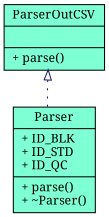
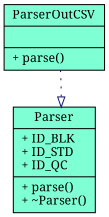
  digraph {
    fontname="Noto Serif"
    node [color=black fillcolor=aquamarine fontname="Noto Serif" fontsize=12 shape=record style=filled]
    n1 [fontcolor=black height=0.2 label="{ParserOutCSV\n||+ parse()\l}" width=0.4]
    n2 [height=0.2 label="{Parser\n|+ ID_BLK\l+ ID_STD\l+ ID_QC\l|+ parse()\l+ ~Parser()\l}" width=0.4]
-   n1 -> n2 [arrowtail=onormal color=midnightblue dir=back fontname="Noto Serif" fontsize=12 labelfontname=Helvetica labelfontsize=12 style=dotted]
+   n2 -> n1 [arrowtail=onormal color=midnightblue dir=back fontname="Noto Serif" fontsize=12 labelfontname=Helvetica labelfontsize=12 style=dotted]
  }
